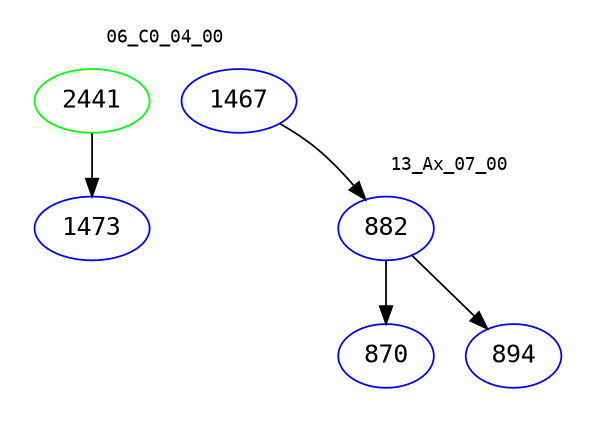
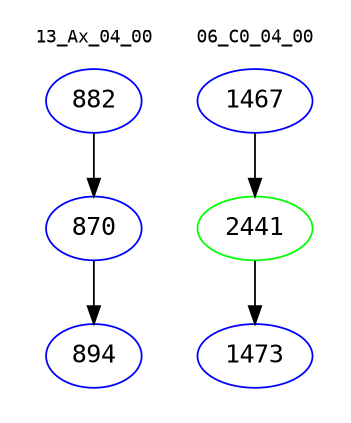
  digraph {
    fontname="DejaVu Sans Mono"
    node [color=blue fontname="DejaVu Sans Mono"]
    edge [color=black fontname="DejaVu Sans Mono"]
    n1 [label=882]
    n2 [label=870]
    n3 [label=894]
    n4 [label=1467]
    n5 [color=green label=2441]
    n6 [label=1473]
    subgraph cluster_1 {
      color=white
      fontsize=10
-     label="13_Ax_07_00"
+     label="13_Ax_04_00"
      n1
      n2
      n3
    }
    subgraph cluster_2 {
      color=white
      fontsize=10
      label="06_C0_04_00"
      n4
      n5
      n6
    }
    n1 -> n2
-   n1 -> n3
-   n4 -> n1
+   n2 -> n3
+   n4 -> n5
    n5 -> n6
  }
